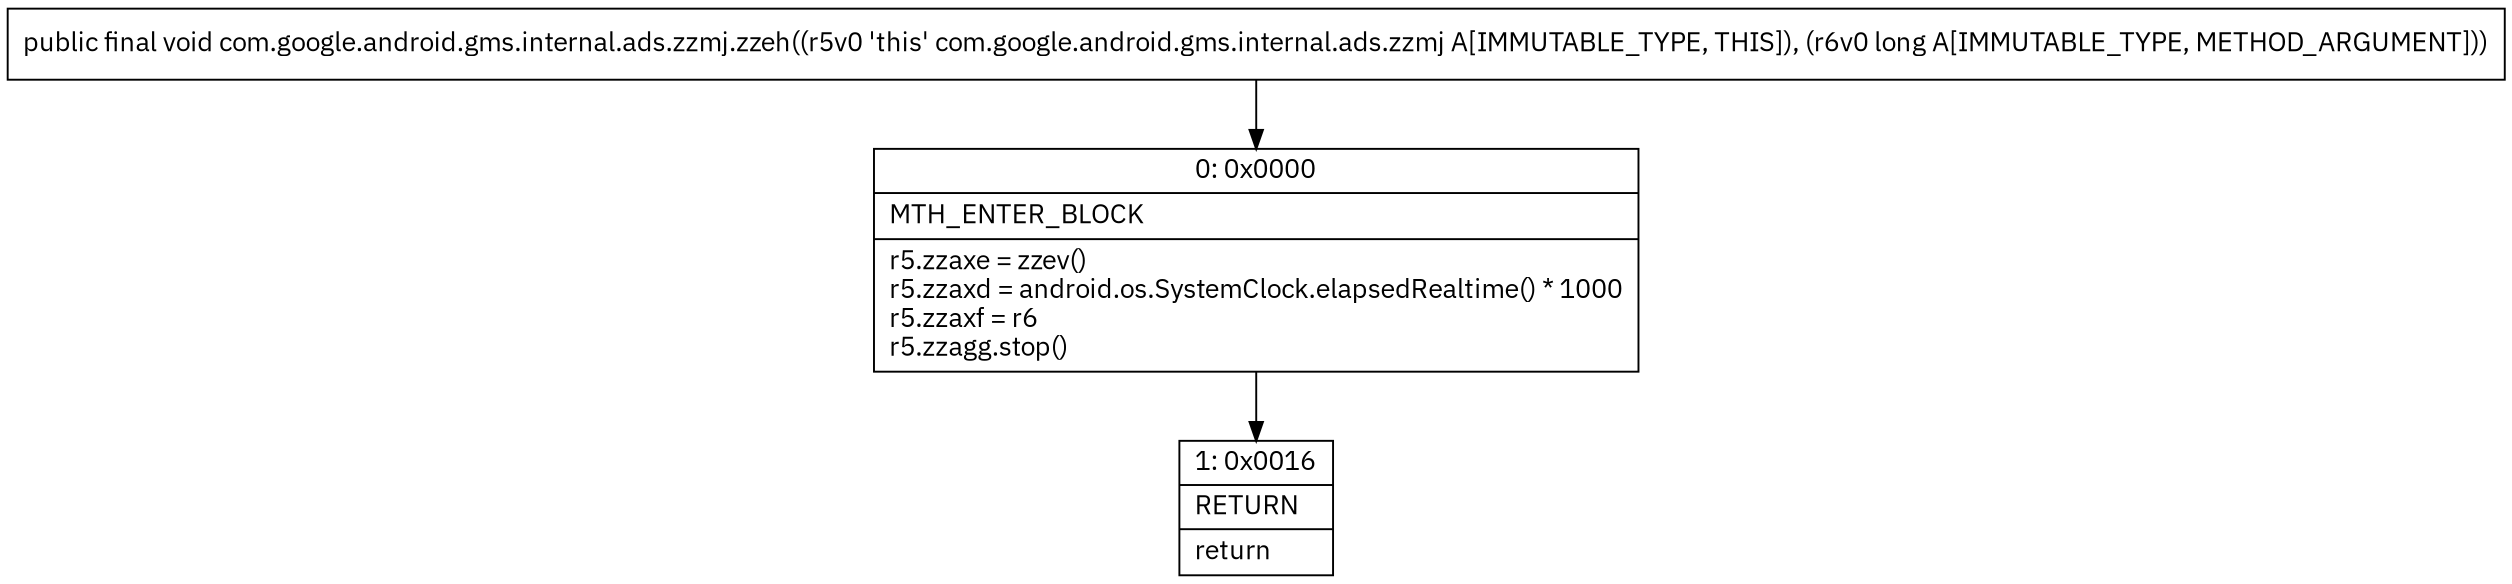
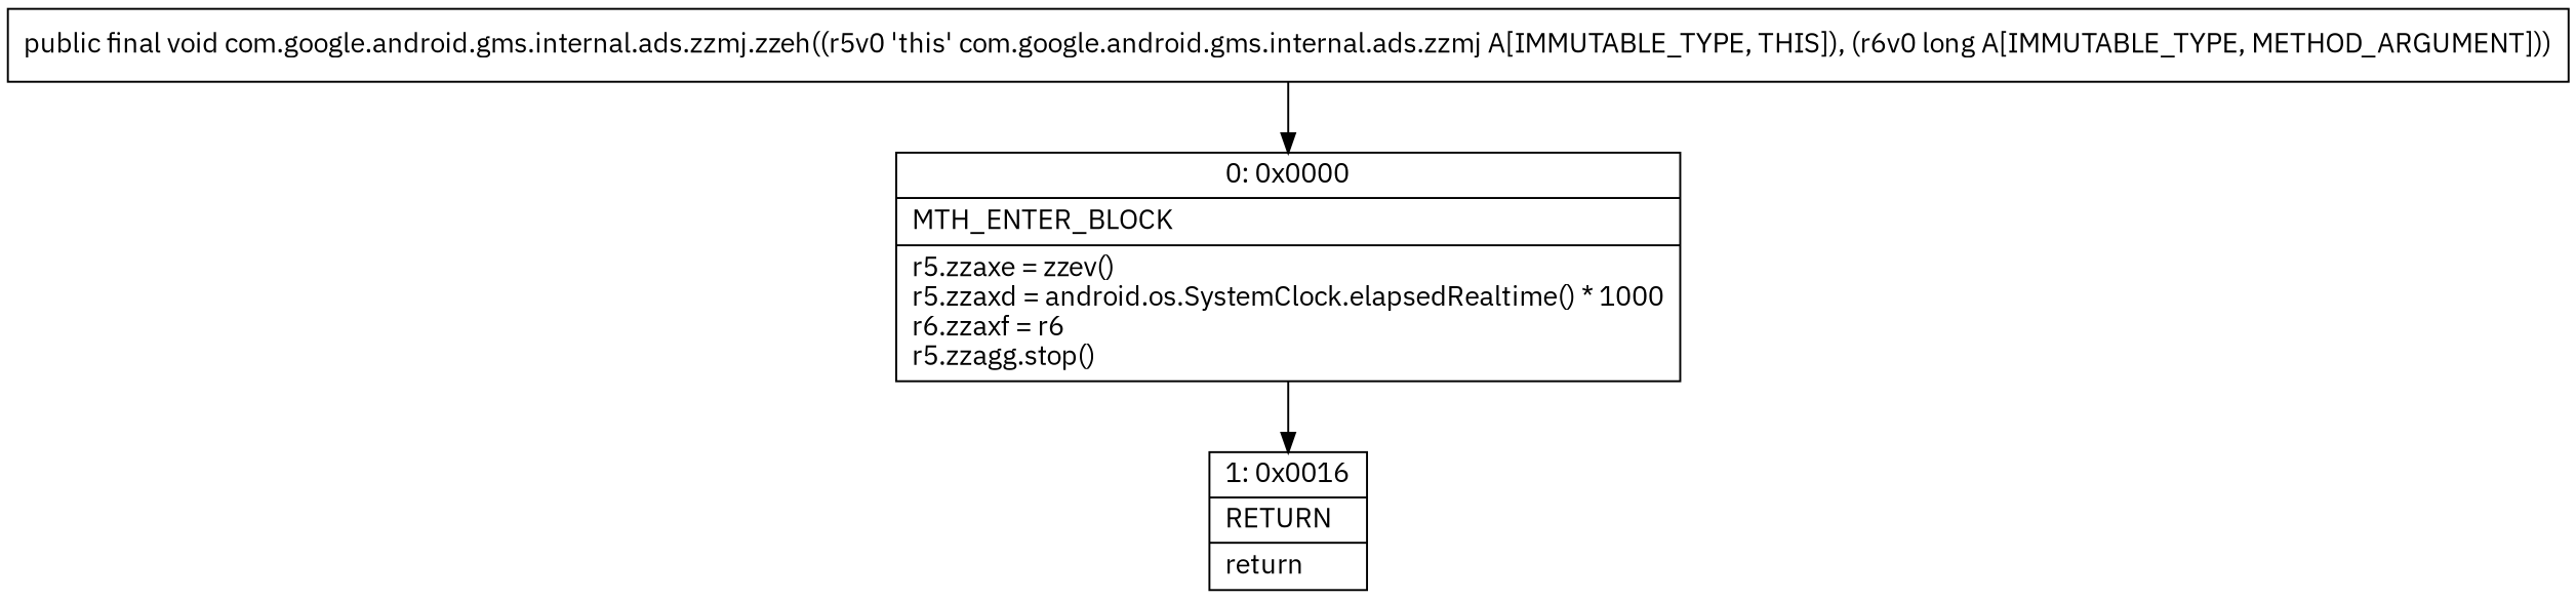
  digraph {
    fontname="IBM Plex Sans"
    node [shape=record fontname="IBM Plex Sans"]
    edge [fontname="IBM Plex Sans"]
-   n1 [label="{0\:\ 0x0000|MTH_ENTER_BLOCK\l|r5.zzaxe = zzev()\lr5.zzaxd = android.os.SystemClock.elapsedRealtime() * 1000\lr5.zzaxf = r6\lr5.zzagg.stop()\l}"]
+   n1 [label="{0\:\ 0x0000|MTH_ENTER_BLOCK\l|r5.zzaxe = zzev()\lr5.zzaxd = android.os.SystemClock.elapsedRealtime() * 1000\lr6.zzaxf = r6\lr5.zzagg.stop()\l}"]
    n2 [label="{1\:\ 0x0016|RETURN\l|return\l}"]
    n3 [label="{public final void com.google.android.gms.internal.ads.zzmj.zzeh((r5v0 'this' com.google.android.gms.internal.ads.zzmj A[IMMUTABLE_TYPE, THIS]), (r6v0 long A[IMMUTABLE_TYPE, METHOD_ARGUMENT])) }"]
    n1 -> n2
    n3 -> n1
  }
